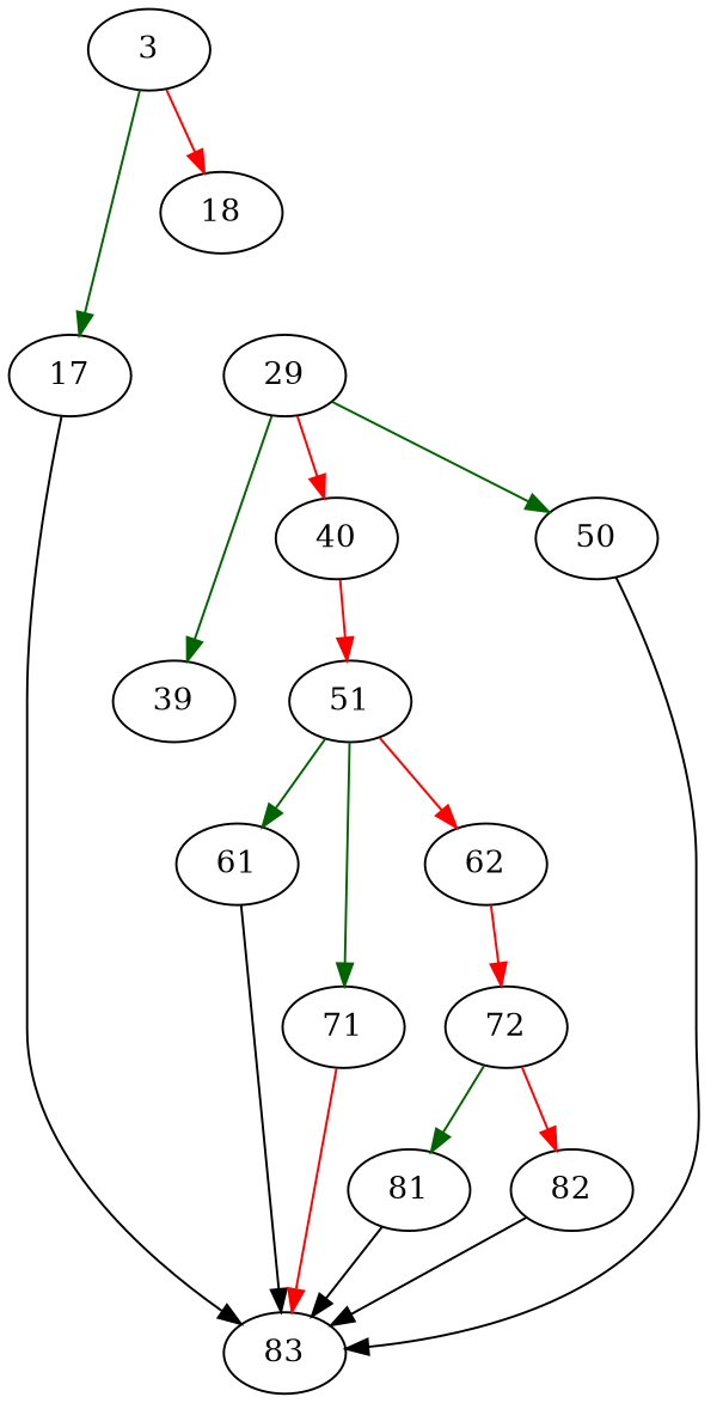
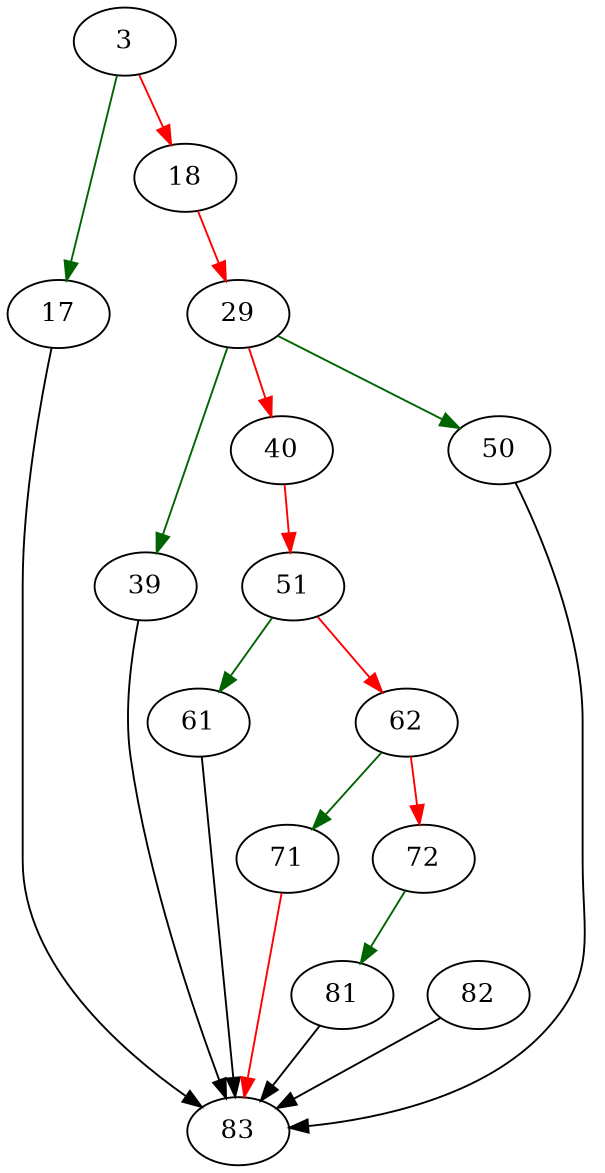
  strict digraph {
    edge [color=red]
    3 [entry=true]
    17
    18
    83
    29
    39
    40
    50
    51
    61
    62
    71
    72
    81
    82
    3 -> 17 [color=darkgreen cond=true]
    3 -> 18 [cond=false]
    17 -> 83 [color=""]
+   18 -> 29 [cond=false]
    29 -> 39 [color=darkgreen cond=true]
    29 -> 40 [cond=false]
    29 -> 50 [color=darkgreen cond=true]
+   39 -> 83 [color=""]
    40 -> 51 [cond=false]
    50 -> 83 [color=""]
    51 -> 61 [color=darkgreen cond=true]
    51 -> 62 [cond=false]
    61 -> 83 [color=""]
-   51 -> 71 [color=darkgreen cond=true]
+   62 -> 71 [color=darkgreen cond=true]
    62 -> 72 [cond=false]
    71 -> 83
    72 -> 81 [color=darkgreen cond=true]
-   72 -> 82 [cond=false]
    81 -> 83 [color=""]
    82 -> 83 [color=""]
  }
